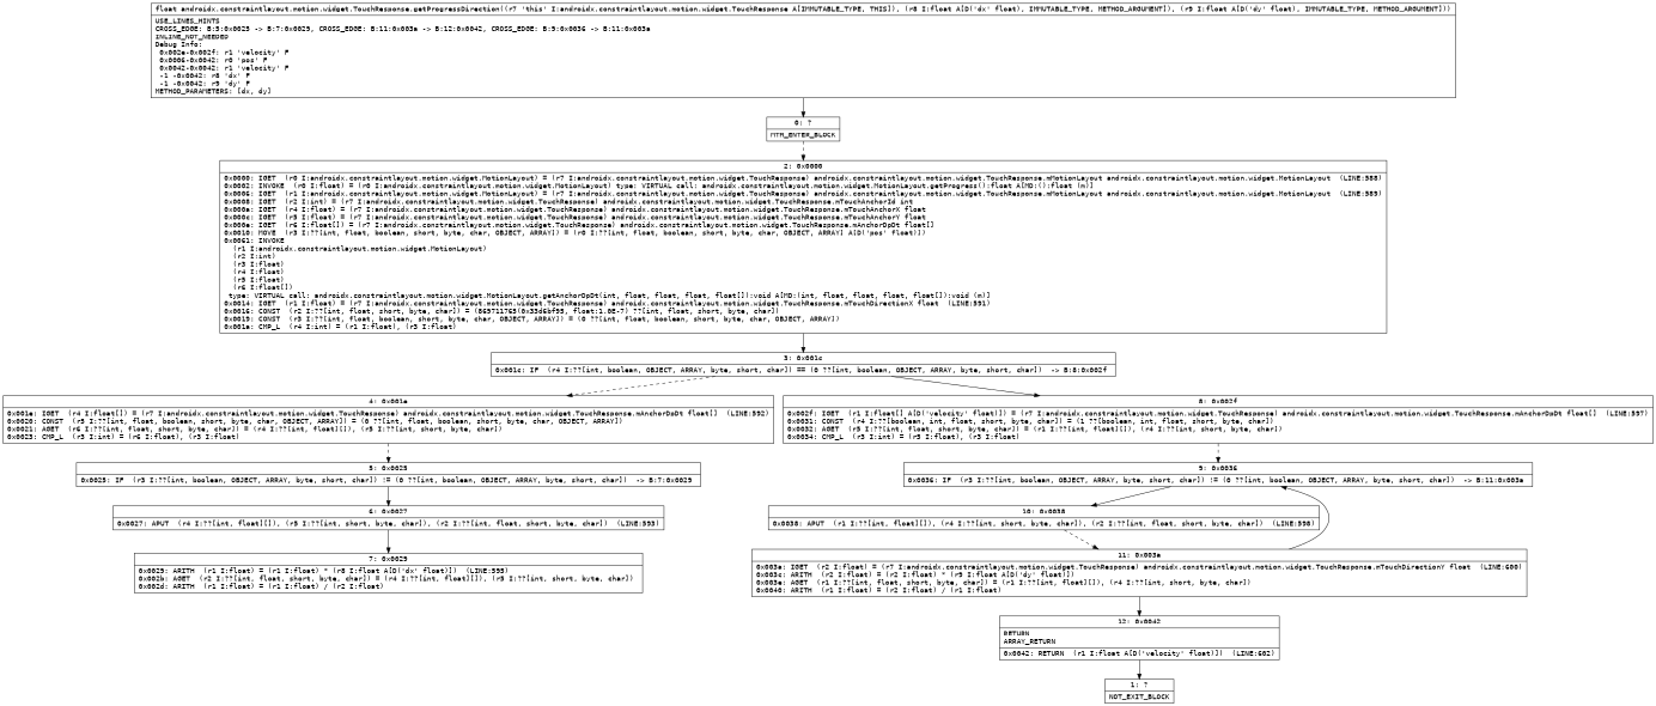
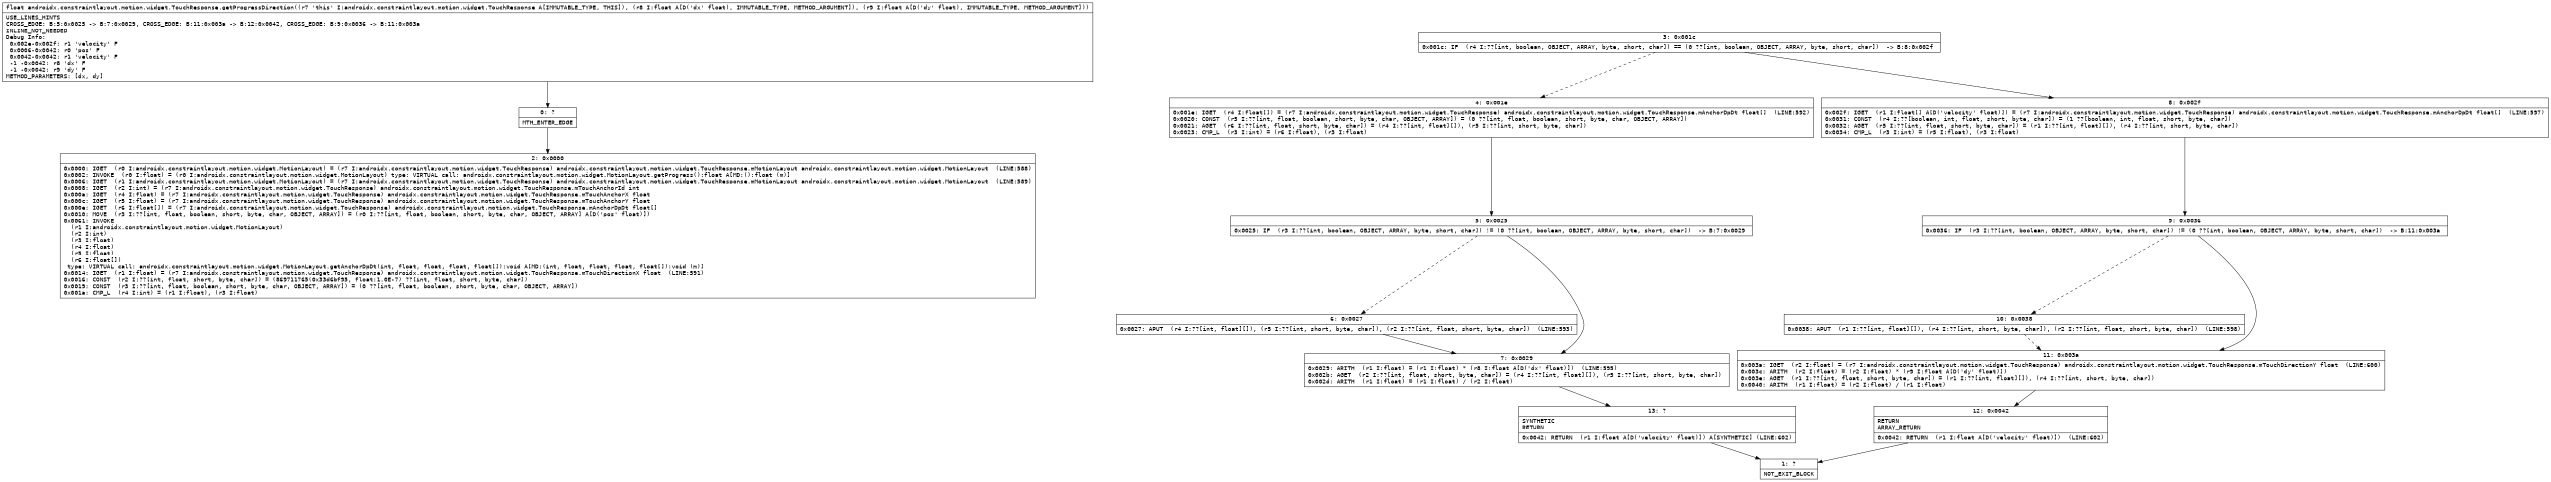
  digraph {
    fontname="DejaVu Sans Mono"
    node [fontname="DejaVu Sans Mono" shape=record]
    edge [fontname="DejaVu Sans Mono"]
-   n1 [label="{0\:\ ?|MTH_ENTER_BLOCK\l}"]
+   n1 [label="{0\:\ ?|MTH_ENTER_EDGE\l}"]
    n2 [label="{2\:\ 0x0000|0x0000: IGET  (r0 I:androidx.constraintlayout.motion.widget.MotionLayout) = (r7 I:androidx.constraintlayout.motion.widget.TouchResponse) androidx.constraintlayout.motion.widget.TouchResponse.mMotionLayout androidx.constraintlayout.motion.widget.MotionLayout  (LINE:588)\l0x0002: INVOKE  (r0 I:float) = (r0 I:androidx.constraintlayout.motion.widget.MotionLayout) type: VIRTUAL call: androidx.constraintlayout.motion.widget.MotionLayout.getProgress():float A[MD:():float (m)]\l0x0006: IGET  (r1 I:androidx.constraintlayout.motion.widget.MotionLayout) = (r7 I:androidx.constraintlayout.motion.widget.TouchResponse) androidx.constraintlayout.motion.widget.TouchResponse.mMotionLayout androidx.constraintlayout.motion.widget.MotionLayout  (LINE:589)\l0x0008: IGET  (r2 I:int) = (r7 I:androidx.constraintlayout.motion.widget.TouchResponse) androidx.constraintlayout.motion.widget.TouchResponse.mTouchAnchorId int \l0x000a: IGET  (r4 I:float) = (r7 I:androidx.constraintlayout.motion.widget.TouchResponse) androidx.constraintlayout.motion.widget.TouchResponse.mTouchAnchorX float \l0x000c: IGET  (r5 I:float) = (r7 I:androidx.constraintlayout.motion.widget.TouchResponse) androidx.constraintlayout.motion.widget.TouchResponse.mTouchAnchorY float \l0x000e: IGET  (r6 I:float[]) = (r7 I:androidx.constraintlayout.motion.widget.TouchResponse) androidx.constraintlayout.motion.widget.TouchResponse.mAnchorDpDt float[] \l0x0010: MOVE  (r3 I:??[int, float, boolean, short, byte, char, OBJECT, ARRAY]) = (r0 I:??[int, float, boolean, short, byte, char, OBJECT, ARRAY] A[D('pos' float)]) \l0x0061: INVOKE  \l  (r1 I:androidx.constraintlayout.motion.widget.MotionLayout)\l  (r2 I:int)\l  (r3 I:float)\l  (r4 I:float)\l  (r5 I:float)\l  (r6 I:float[])\l type: VIRTUAL call: androidx.constraintlayout.motion.widget.MotionLayout.getAnchorDpDt(int, float, float, float, float[]):void A[MD:(int, float, float, float, float[]):void (m)]\l0x0014: IGET  (r1 I:float) = (r7 I:androidx.constraintlayout.motion.widget.TouchResponse) androidx.constraintlayout.motion.widget.TouchResponse.mTouchDirectionX float  (LINE:591)\l0x0016: CONST  (r2 I:??[int, float, short, byte, char]) = (869711765(0x33d6bf95, float:1.0E\-7) ??[int, float, short, byte, char]) \l0x0019: CONST  (r3 I:??[int, float, boolean, short, byte, char, OBJECT, ARRAY]) = (0 ??[int, float, boolean, short, byte, char, OBJECT, ARRAY]) \l0x001a: CMP_L  (r4 I:int) = (r1 I:float), (r3 I:float) \l}"]
    n3 [label="{3\:\ 0x001c|0x001c: IF  (r4 I:??[int, boolean, OBJECT, ARRAY, byte, short, char]) == (0 ??[int, boolean, OBJECT, ARRAY, byte, short, char])  \-\> B:8:0x002f \l}"]
    n4 [label="{4\:\ 0x001e|0x001e: IGET  (r4 I:float[]) = (r7 I:androidx.constraintlayout.motion.widget.TouchResponse) androidx.constraintlayout.motion.widget.TouchResponse.mAnchorDpDt float[]  (LINE:592)\l0x0020: CONST  (r5 I:??[int, float, boolean, short, byte, char, OBJECT, ARRAY]) = (0 ??[int, float, boolean, short, byte, char, OBJECT, ARRAY]) \l0x0021: AGET  (r6 I:??[int, float, short, byte, char]) = (r4 I:??[int, float][]), (r5 I:??[int, short, byte, char]) \l0x0023: CMP_L  (r3 I:int) = (r6 I:float), (r3 I:float) \l}"]
    n5 [label="{8\:\ 0x002f|0x002f: IGET  (r1 I:float[] A[D('velocity' float)]) = (r7 I:androidx.constraintlayout.motion.widget.TouchResponse) androidx.constraintlayout.motion.widget.TouchResponse.mAnchorDpDt float[]  (LINE:597)\l0x0031: CONST  (r4 I:??[boolean, int, float, short, byte, char]) = (1 ??[boolean, int, float, short, byte, char]) \l0x0032: AGET  (r5 I:??[int, float, short, byte, char]) = (r1 I:??[int, float][]), (r4 I:??[int, short, byte, char]) \l0x0034: CMP_L  (r3 I:int) = (r5 I:float), (r3 I:float) \l}"]
    n6 [label="{5\:\ 0x0025|0x0025: IF  (r3 I:??[int, boolean, OBJECT, ARRAY, byte, short, char]) != (0 ??[int, boolean, OBJECT, ARRAY, byte, short, char])  \-\> B:7:0x0029 \l}"]
    n7 [label="{9\:\ 0x0036|0x0036: IF  (r3 I:??[int, boolean, OBJECT, ARRAY, byte, short, char]) != (0 ??[int, boolean, OBJECT, ARRAY, byte, short, char])  \-\> B:11:0x003a \l}"]
    n8 [label="{6\:\ 0x0027|0x0027: APUT  (r4 I:??[int, float][]), (r5 I:??[int, short, byte, char]), (r2 I:??[int, float, short, byte, char])  (LINE:593)\l}"]
    n9 [label="{7\:\ 0x0029|0x0029: ARITH  (r1 I:float) = (r1 I:float) * (r8 I:float A[D('dx' float)])  (LINE:595)\l0x002b: AGET  (r2 I:??[int, float, short, byte, char]) = (r4 I:??[int, float][]), (r5 I:??[int, short, byte, char]) \l0x002d: ARITH  (r1 I:float) = (r1 I:float) \/ (r2 I:float) \l}"]
+   n10 [label="{13\:\ ?|SYNTHETIC\lRETURN\l|0x0042: RETURN  (r1 I:float A[D('velocity' float)]) A[SYNTHETIC] (LINE:602)\l}"]
    n11 [label="{1\:\ ?|NOT_EXIT_BLOCK\l}"]
    n12 [label="{10\:\ 0x0038|0x0038: APUT  (r1 I:??[int, float][]), (r4 I:??[int, short, byte, char]), (r2 I:??[int, float, short, byte, char])  (LINE:598)\l}"]
    n13 [label="{11\:\ 0x003a|0x003a: IGET  (r2 I:float) = (r7 I:androidx.constraintlayout.motion.widget.TouchResponse) androidx.constraintlayout.motion.widget.TouchResponse.mTouchDirectionY float  (LINE:600)\l0x003c: ARITH  (r2 I:float) = (r2 I:float) * (r9 I:float A[D('dy' float)]) \l0x003e: AGET  (r1 I:??[int, float, short, byte, char]) = (r1 I:??[int, float][]), (r4 I:??[int, short, byte, char]) \l0x0040: ARITH  (r1 I:float) = (r2 I:float) \/ (r1 I:float) \l}"]
    n14 [label="{12\:\ 0x0042|RETURN\lARRAY_RETURN\l|0x0042: RETURN  (r1 I:float A[D('velocity' float)])  (LINE:602)\l}"]
    n15 [label="{float androidx.constraintlayout.motion.widget.TouchResponse.getProgressDirection((r7 'this' I:androidx.constraintlayout.motion.widget.TouchResponse A[IMMUTABLE_TYPE, THIS]), (r8 I:float A[D('dx' float), IMMUTABLE_TYPE, METHOD_ARGUMENT]), (r9 I:float A[D('dy' float), IMMUTABLE_TYPE, METHOD_ARGUMENT]))  | USE_LINES_HINTS\lCROSS_EDGE: B:5:0x0025 \-\> B:7:0x0029, CROSS_EDGE: B:11:0x003a \-\> B:12:0x0042, CROSS_EDGE: B:9:0x0036 \-\> B:11:0x003a\lINLINE_NOT_NEEDED\lDebug Info:\l  0x002e\-0x002f: r1 'velocity' F\l  0x0006\-0x0042: r0 'pos' F\l  0x0042\-0x0042: r1 'velocity' F\l  \-1 \-0x0042: r8 'dx' F\l  \-1 \-0x0042: r9 'dy' F\lMETHOD_PARAMETERS: [dx, dy]\l}"]
-   n1 -> n2 [style=dashed]
-   n2 -> n3
+   n1 -> n2
    n3 -> n4 [style=dashed]
    n3 -> n5
-   n4 -> n6 [style=dashed]
-   n5 -> n7 [style=dashed]
-   n6 -> n8 [style=solid]
-   n7 -> n12 [style=solid]
-   n13 -> n7
+   n4 -> n6
+   n5 -> n7
+   n6 -> n8 [style=dashed]
+   n6 -> n9
+   n7 -> n12 [style=dashed]
+   n7 -> n13
    n8 -> n9
+   n9 -> n10
+   n10 -> n11
    n12 -> n13 [style=dashed]
    n13 -> n14
    n14 -> n11
    n15 -> n1
  }
